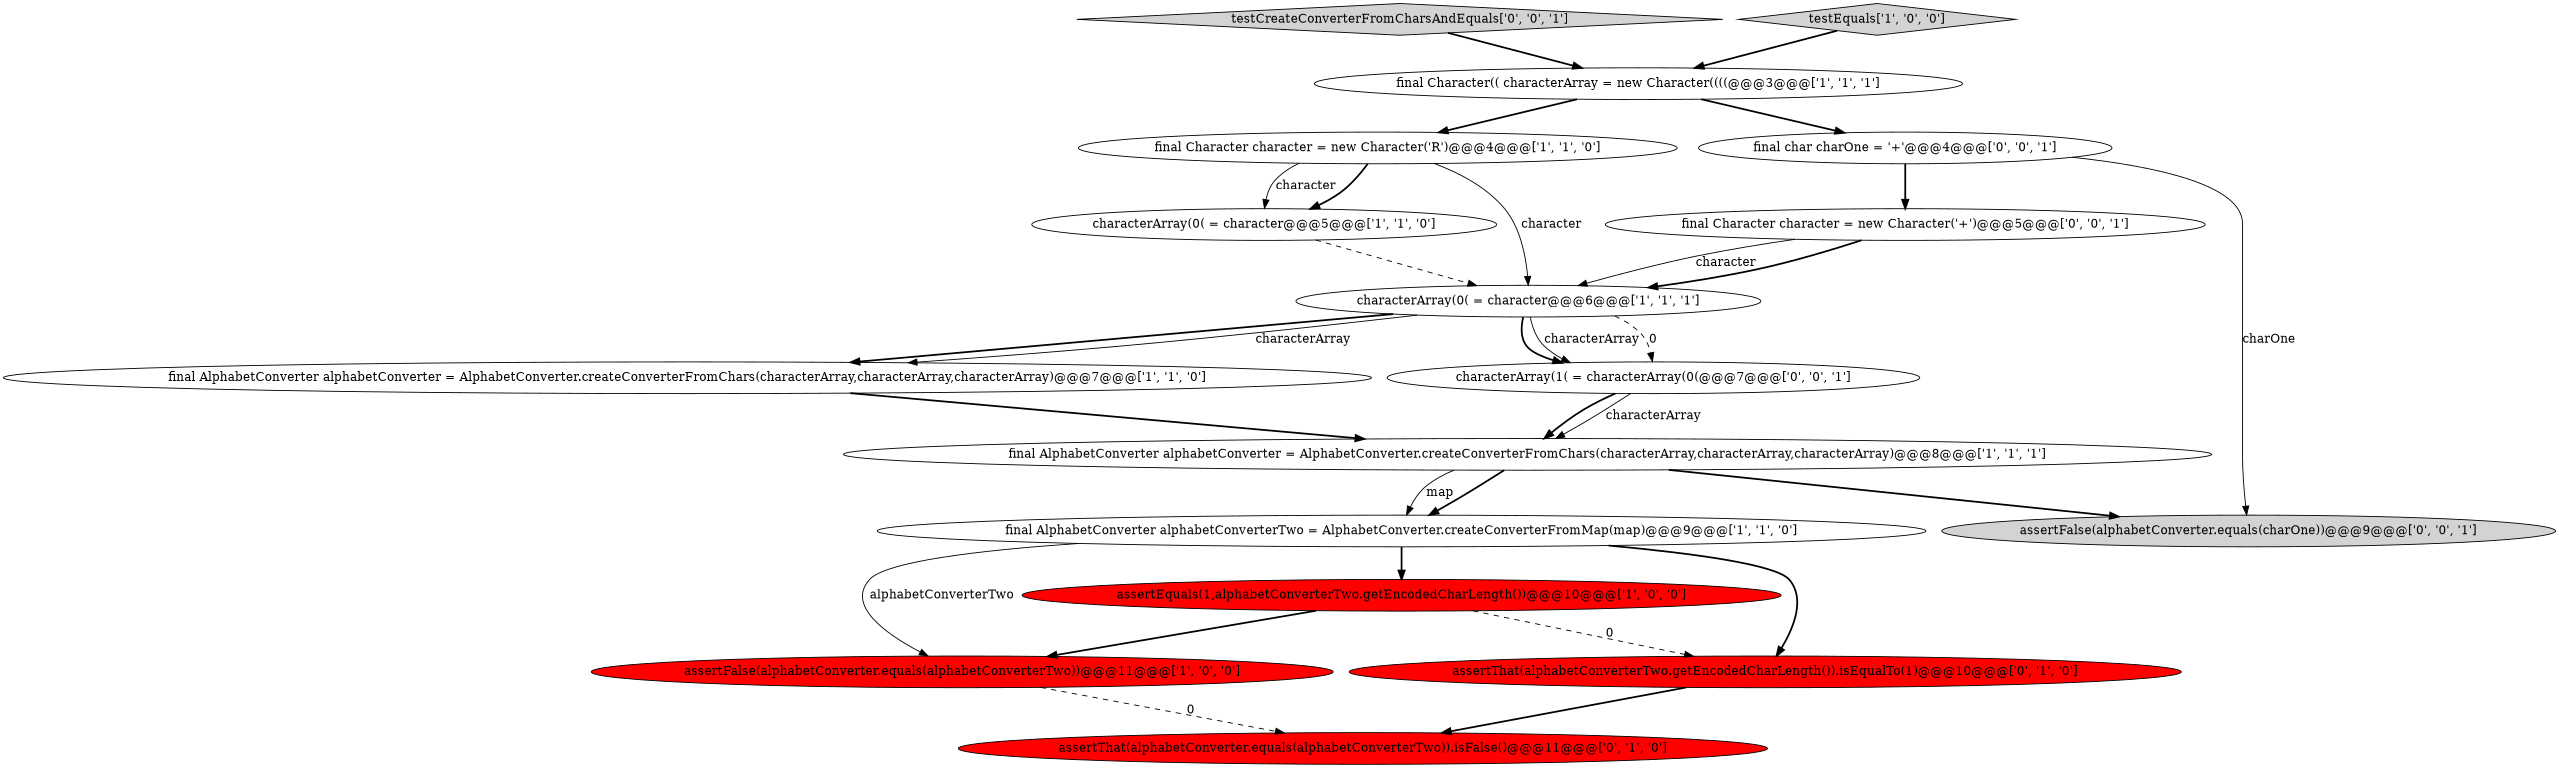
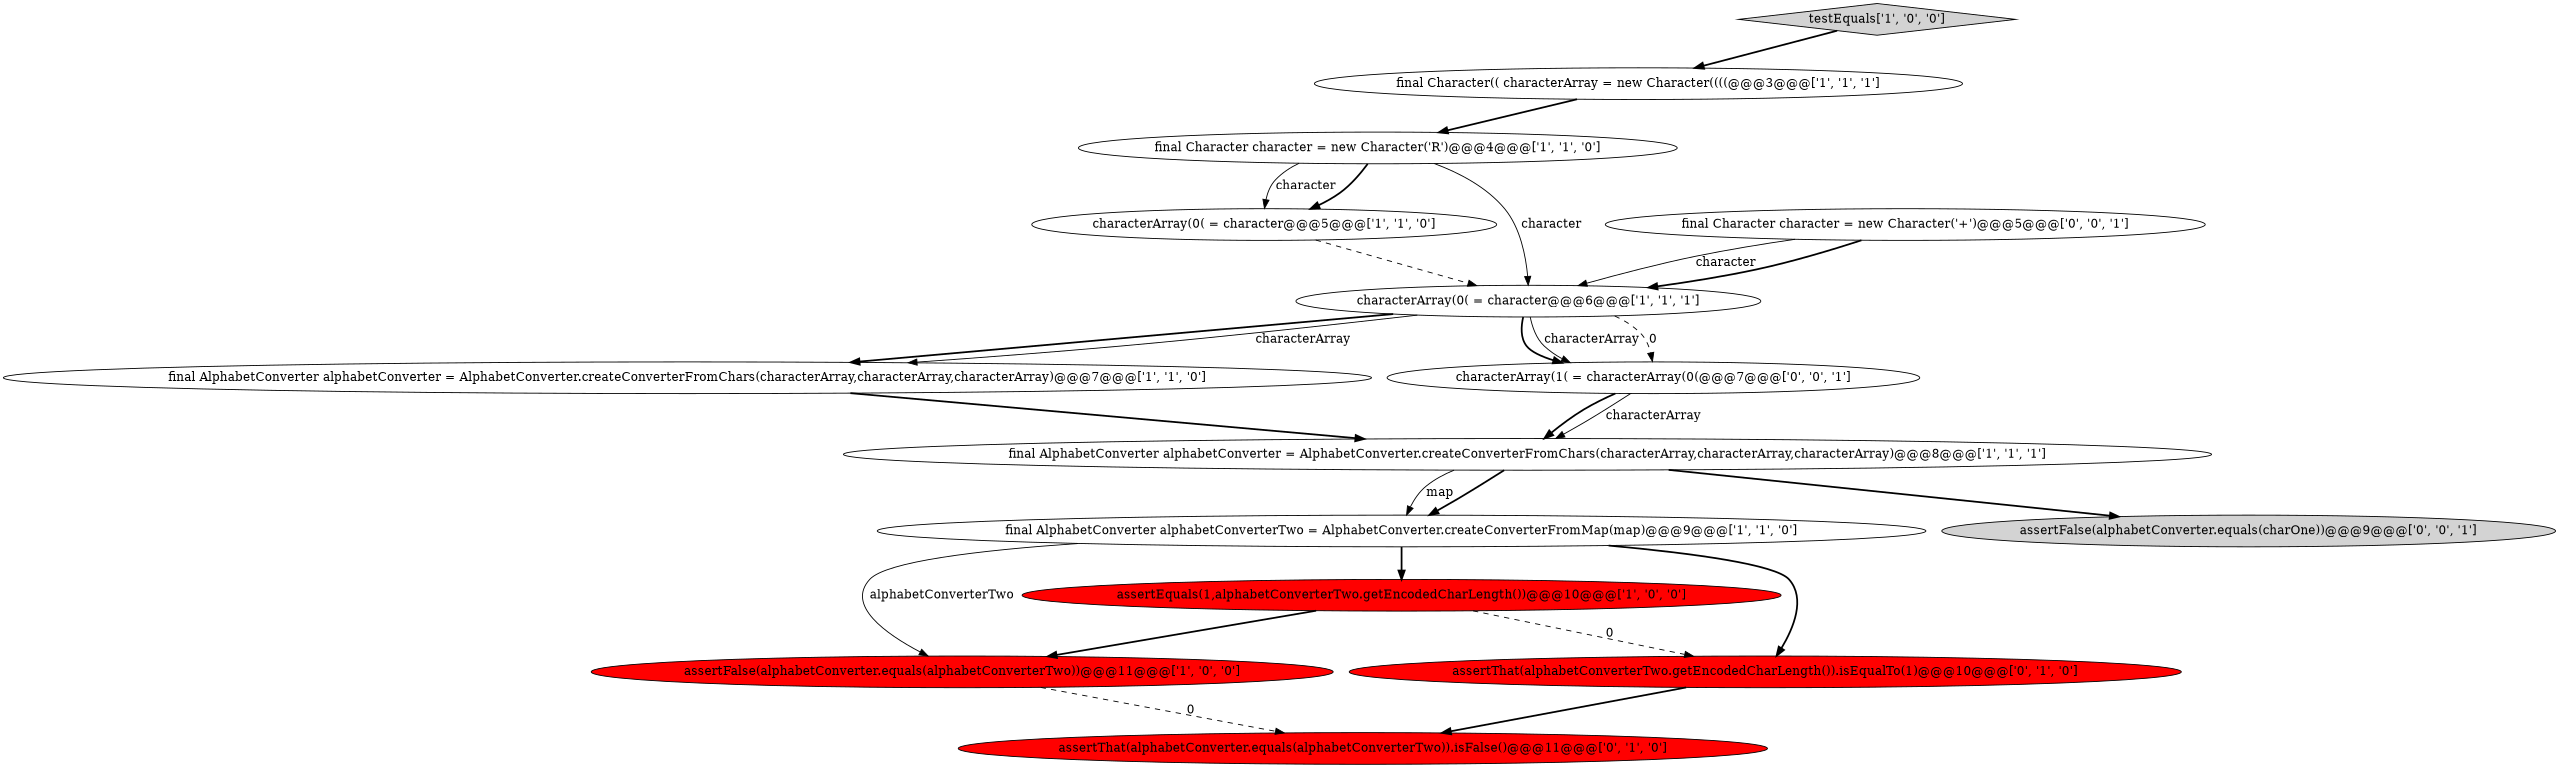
  digraph {
    node [fillcolor=white shape=ellipse style=filled]
    edge [style=bold]
-   n1 [fillcolor=lightgray label="testCreateConverterFromCharsAndEquals['0', '0', '1']" shape=diamond]
    n2 [label="final Character(( characterArray = new Character((((@@@3@@@['1', '1', '1']"]
    n3 [label="final Character character = new Character('R')@@@4@@@['1', '1', '0']"]
-   n4 [label="final char charOne = '+'@@@4@@@['0', '0', '1']"]
    n5 [fillcolor=red label="assertFalse(alphabetConverter.equals(alphabetConverterTwo))@@@11@@@['1', '0', '0']"]
    n6 [fillcolor=red label="assertThat(alphabetConverter.equals(alphabetConverterTwo)).isFalse()@@@11@@@['0', '1', '0']"]
    n7 [label="final AlphabetConverter alphabetConverterTwo = AlphabetConverter.createConverterFromMap(map)@@@9@@@['1', '1', '0']"]
    n8 [fillcolor=red label="assertThat(alphabetConverterTwo.getEncodedCharLength()).isEqualTo(1)@@@10@@@['0', '1', '0']"]
    n9 [fillcolor=red label="assertEquals(1,alphabetConverterTwo.getEncodedCharLength())@@@10@@@['1', '0', '0']"]
    n10 [label="final AlphabetConverter alphabetConverter = AlphabetConverter.createConverterFromChars(characterArray,characterArray,characterArray)@@@7@@@['1', '1', '0']"]
    n11 [label="final AlphabetConverter alphabetConverter = AlphabetConverter.createConverterFromChars(characterArray,characterArray,characterArray)@@@8@@@['1', '1', '1']"]
    n12 [fillcolor=lightgray label="assertFalse(alphabetConverter.equals(charOne))@@@9@@@['0', '0', '1']"]
    n13 [label="characterArray(0( = character@@@6@@@['1', '1', '1']"]
    n14 [label="characterArray(0( = character@@@5@@@['1', '1', '0']"]
    n15 [label="characterArray(1( = characterArray(0(@@@7@@@['0', '0', '1']"]
    n16 [fillcolor=lightgray label="testEquals['1', '0', '0']" shape=diamond]
    n17 [label="final Character character = new Character('+')@@@5@@@['0', '0', '1']"]
-   n1 -> n2
    n2 -> n3
-   n2 -> n4
    n3 -> n13 [label=character style=solid]
    n3 -> n14
    n3 -> n14 [label=character style=solid]
-   n4 -> n12 [label=charOne style=solid]
-   n4 -> n17
    n5 -> n6 [label=0 style=dashed]
    n7 -> n5 [label=alphabetConverterTwo style=solid]
    n7 -> n8
    n7 -> n9
    n8 -> n6
    n9 -> n5
    n9 -> n8 [label=0 style=dashed]
    n10 -> n11
    n11 -> n7
    n11 -> n7 [label=map style=solid]
    n11 -> n12
    n13 -> n10
    n13 -> n10 [label=characterArray style=solid]
    n13 -> n15
    n13 -> n15 [label=characterArray style=solid]
    n13 -> n15 [label=0 style=dashed]
    n14 -> n13 [style=dashed]
    n15 -> n11
    n15 -> n11 [label=characterArray style=solid]
    n16 -> n2
    n17 -> n13 [label=character style=solid]
    n17 -> n13
  }
